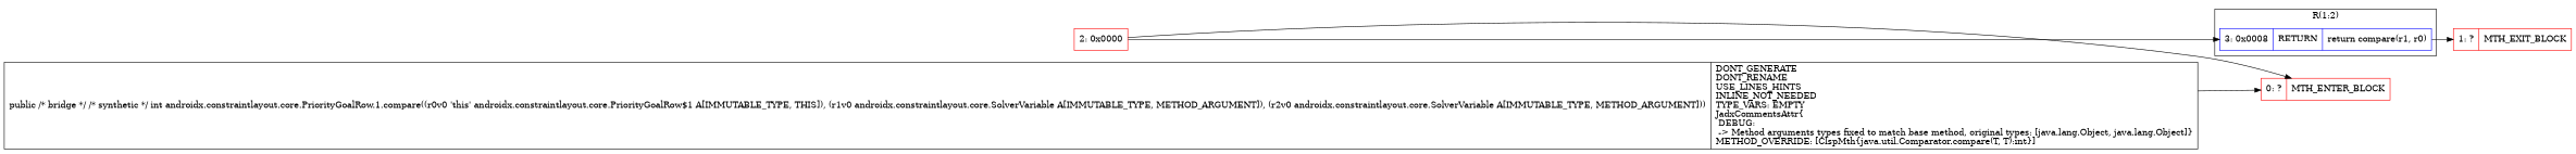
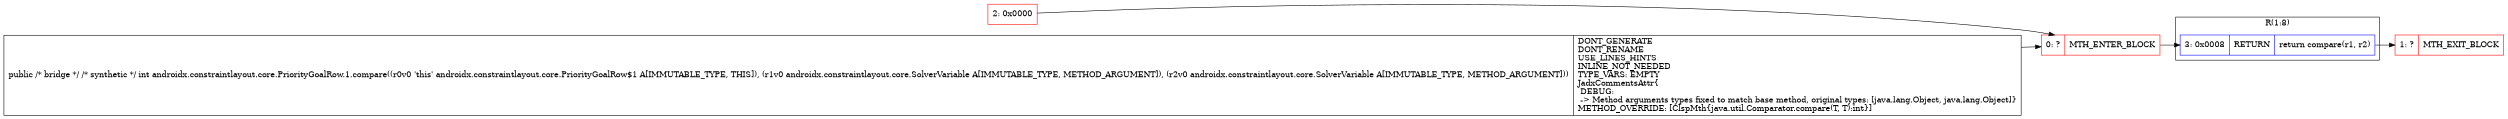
  digraph {
    rankdir=LR
    node [color=red shape=record]
-   n1 [color=blue label="{3\:\ 0x0008|RETURN\l|return compare(r1, r0)\l}"]
+   n1 [color=blue label="{3\:\ 0x0008|RETURN\l|return compare(r1, r2)\l}"]
    n2 [label="{1\:\ ?|MTH_EXIT_BLOCK\l}"]
    n3 [label="{0\:\ ?|MTH_ENTER_BLOCK\l}"]
    n4 [label="{2\:\ 0x0000}"]
    n5 [label="{public \/* bridge *\/ \/* synthetic *\/ int androidx.constraintlayout.core.PriorityGoalRow.1.compare((r0v0 'this' androidx.constraintlayout.core.PriorityGoalRow$1 A[IMMUTABLE_TYPE, THIS]), (r1v0 androidx.constraintlayout.core.SolverVariable A[IMMUTABLE_TYPE, METHOD_ARGUMENT]), (r2v0 androidx.constraintlayout.core.SolverVariable A[IMMUTABLE_TYPE, METHOD_ARGUMENT]))  | DONT_GENERATE\lDONT_RENAME\lUSE_LINES_HINTS\lINLINE_NOT_NEEDED\lTYPE_VARS: EMPTY\lJadxCommentsAttr\{\l DEBUG: \l \-\> Method arguments types fixed to match base method, original types: [java.lang.Object, java.lang.Object]\}\lMETHOD_OVERRIDE: [ClspMth\{java.util.Comparator.compare(T, T):int\}]\l}" color=""]
    subgraph cluster_1 {
-     label="R(1:2)"
+     label="R(1:8)"
      n1
    }
    n1 -> n2
-   n4 -> n1
+   n3 -> n1
    n4 -> n3
    n5 -> n3
  }
